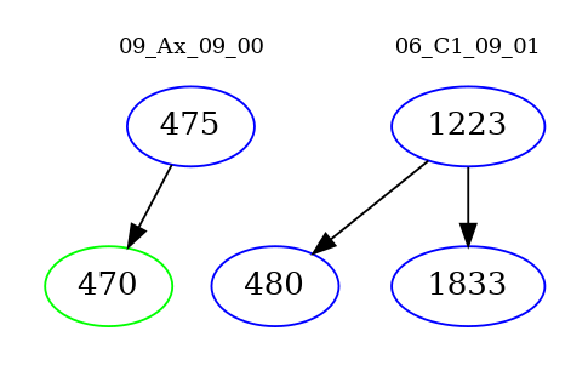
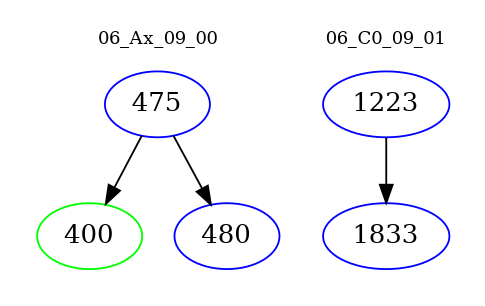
  digraph {
    node [color=blue]
    edge [color=black]
    n1 [label=475]
-   n2 [color=green label=470]
+   n2 [color=green label=400]
    n3 [label=480]
    n4 [label=1223]
    n5 [label=1833]
    subgraph cluster_1 {
      color=white
      fontsize=10
-     label="09_Ax_09_00"
+     label="06_Ax_09_00"
      n1
      n2
      n3
    }
    subgraph cluster_2 {
      color=white
      fontsize=10
-     label="06_C1_09_01"
+     label="06_C0_09_01"
      n4
      n5
    }
    n1 -> n2
-   n4 -> n3
+   n1 -> n3
    n4 -> n5
  }
